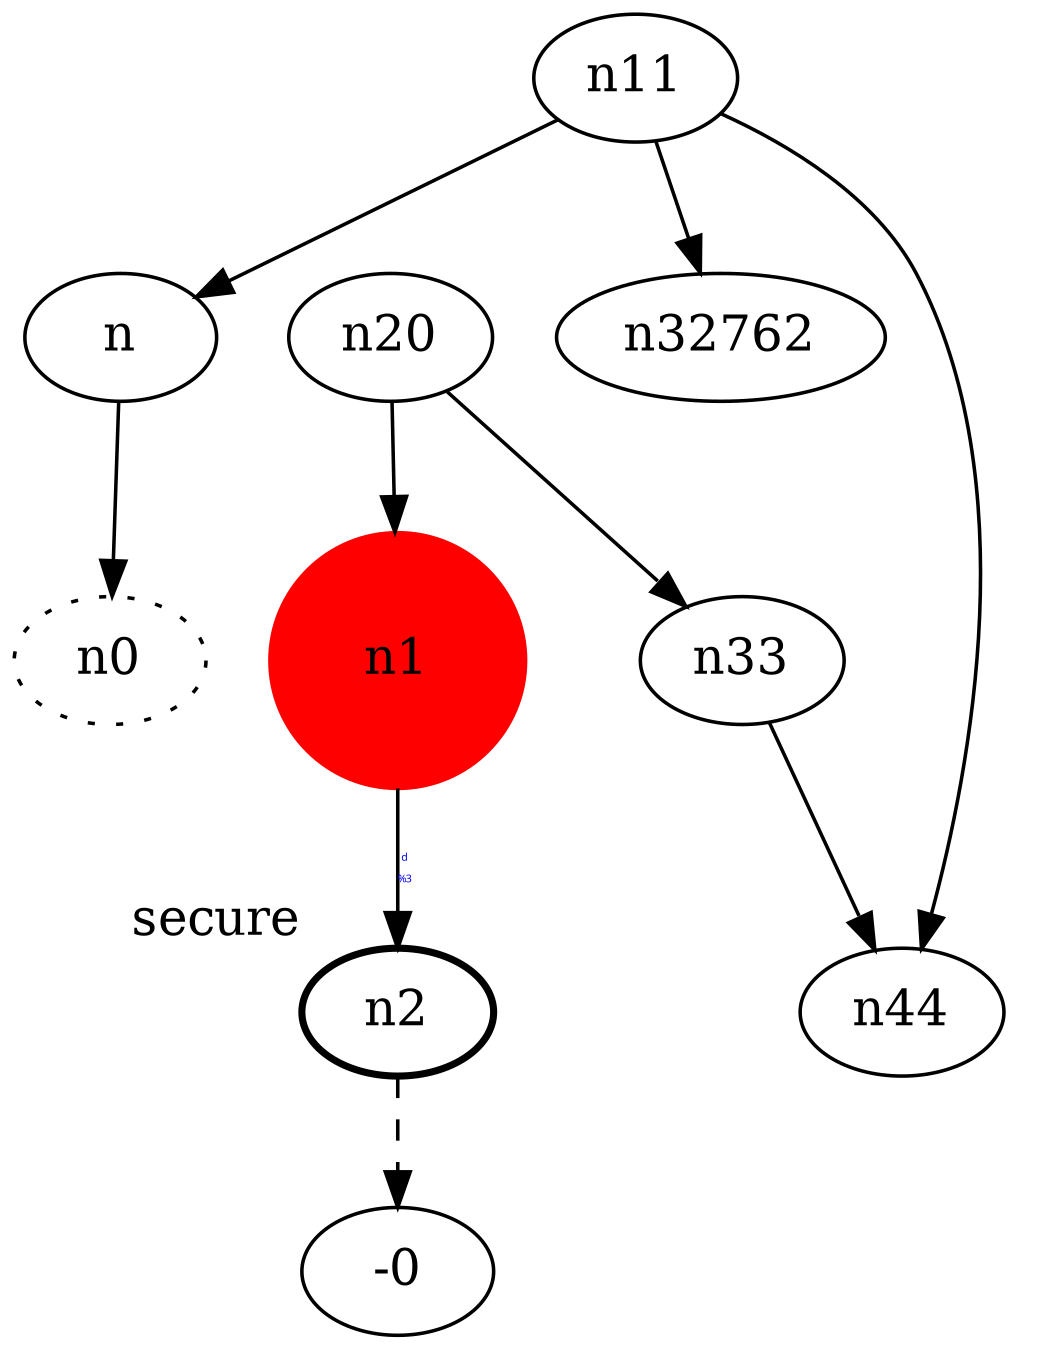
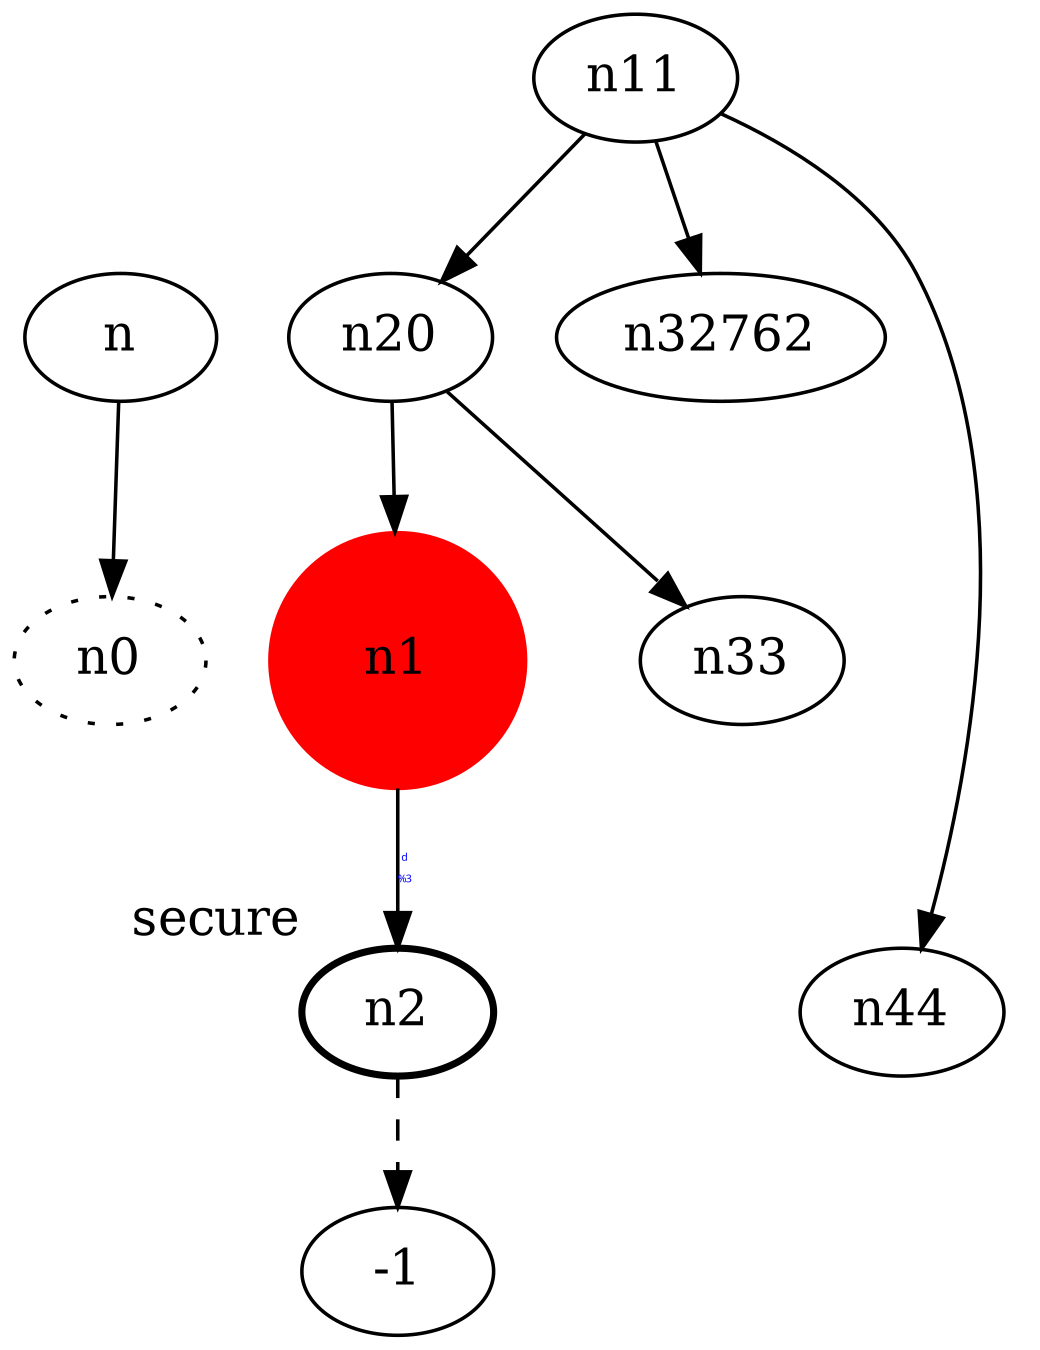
  digraph {
    fontcolor=blue
    rankdir=TB
    n0 [fillcolor="#123456" style=dotted]
    n
    n1 [color=red height=1 style=filled width=1]
    n2 [style=bold xlabel=secure]
-   -0
+   -0 [label=-1]
    n22 [label=n20]
    n11
    n32767 [label=n32762]
    n44
    n33
    n -> n0
    n1 -> n2 [fontcolor=blue fontname="comic sans" fontsize=3 label="d\n\l\G"]
    n2 -> -0 [style=dashed]
    n22 -> n1
    n22 -> n33
-   n11 -> n
+   n11 -> n22
    n11 -> n32767
    n11 -> n44
-   n33 -> n44
  }
